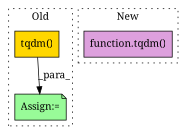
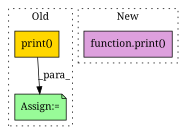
  digraph {
    fontname="Noto Serif"
    node [a=75 shape=box style=filled fontname="Noto Serif"]
-   n1 [l="10,1" label="tqdm()" s="10035,10053" fillcolor=gold]
+   n1 [l="10,1" label="print()" s="10035,10053" fillcolor=gold]
    n2 [a=68 l=3 label="Assign:=" s=10032 shape=note fillcolor=palegreen]
-   n3 [l="6,9" label="function.tqdm()" s="10364,10409" fillcolor=plum]
+   n3 [l="6,9" label="function.print()" s="10364,10409" fillcolor=plum]
    subgraph cluster_1 {
      label=Old
      style=dotted
      n1
      n2
    }
    subgraph cluster_2 {
      label=New
      style=dotted
      n3
    }
    n1 -> n2 [label=_para_ fontname="Noto Serif"]
  }
